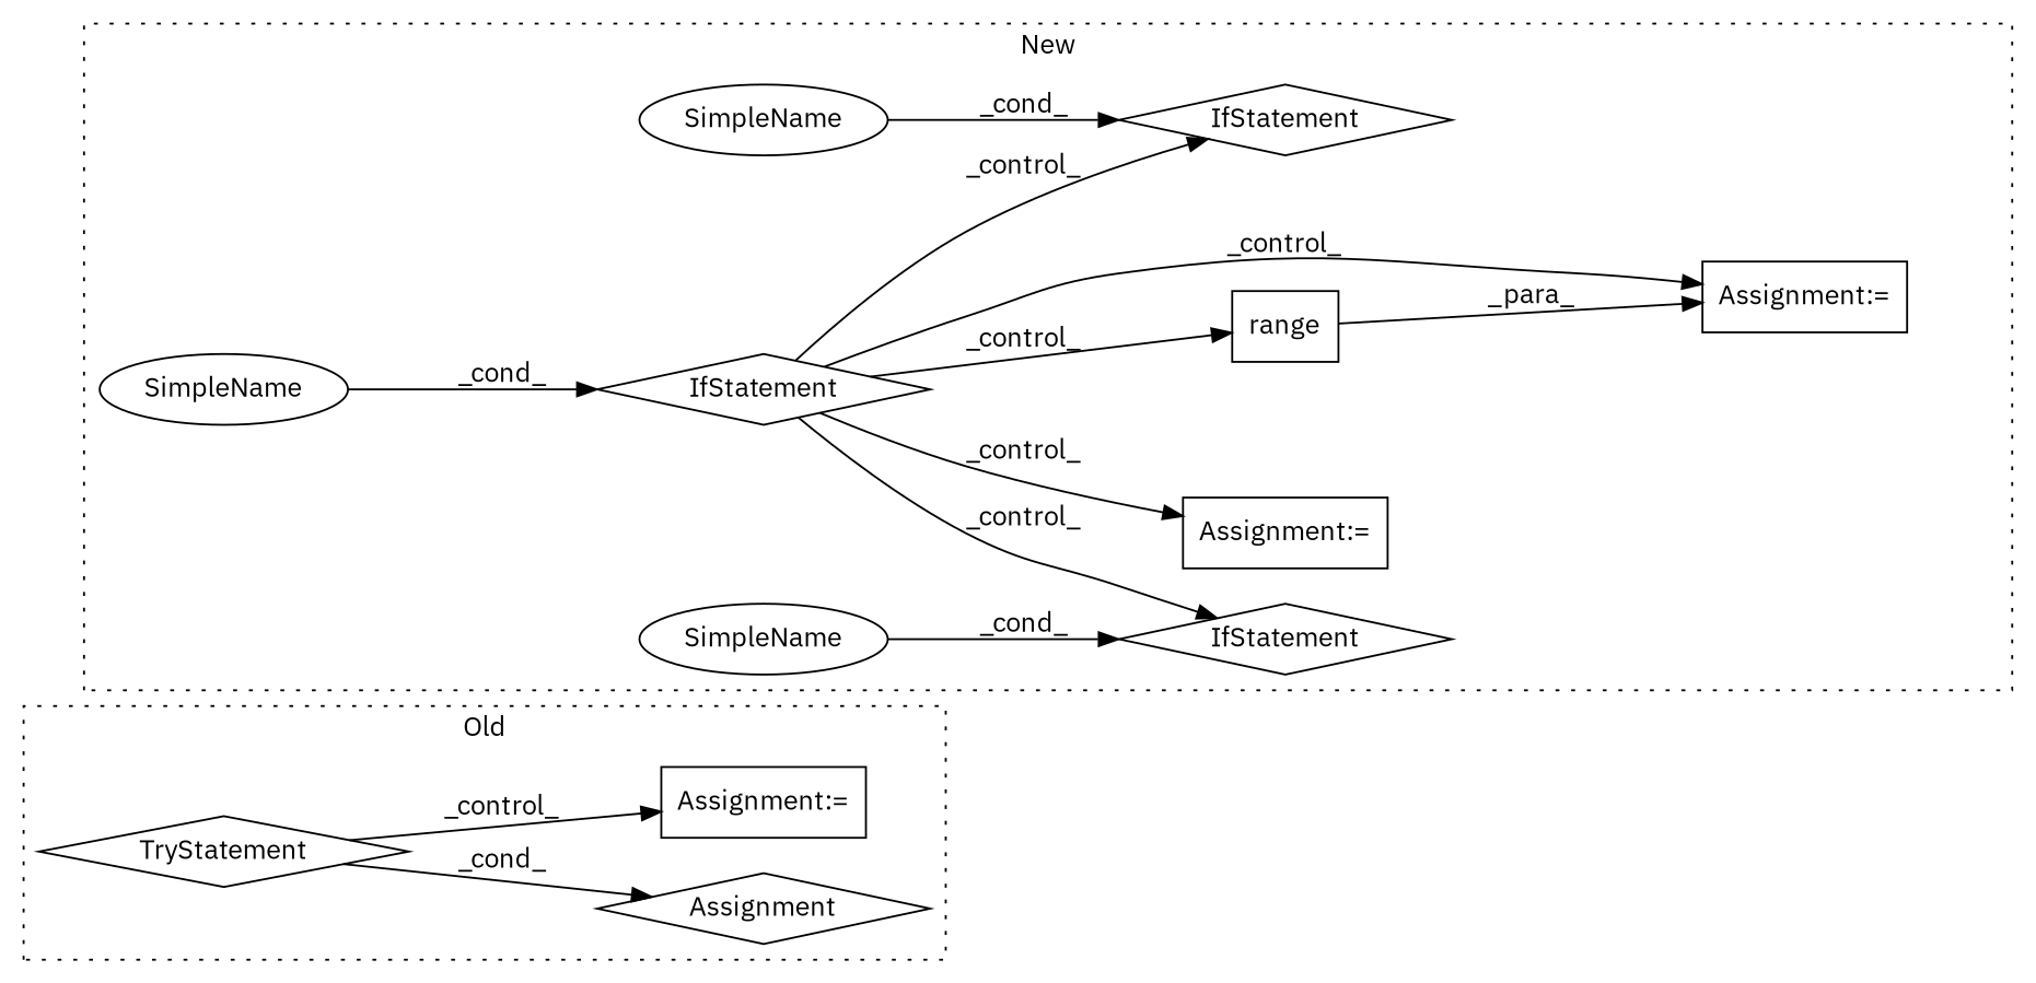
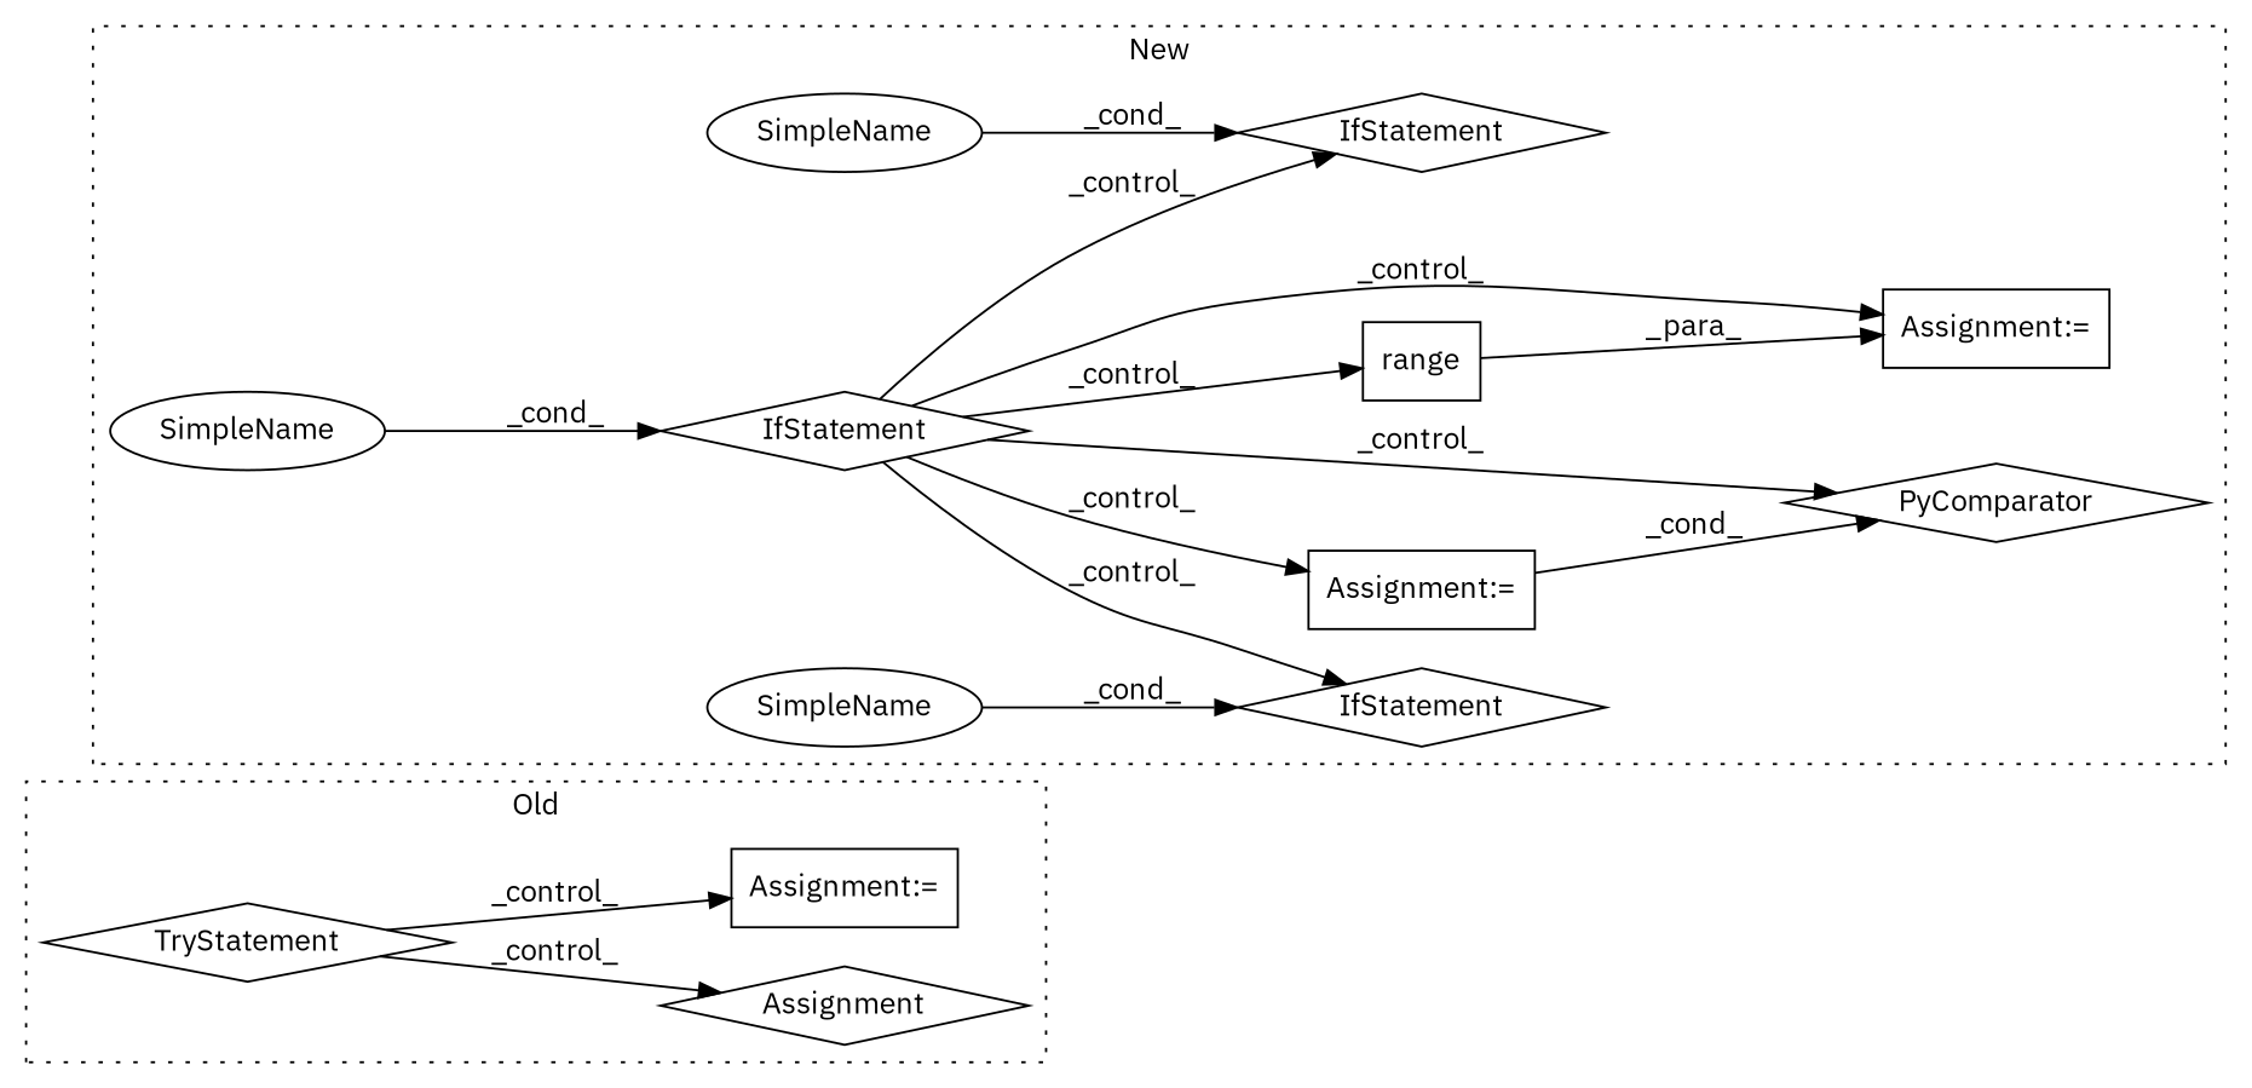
  digraph {
    fontname="IBM Plex Sans"
    rankdir=LR
    node [a=7 fontname="IBM Plex Sans" l=24 s=15460 shape=diamond]
    edge [fontname="IBM Plex Sans"]
    n1 [a=54 l=4 label=TryStatement s=14939]
    n2 [a=12 l="13,2" label=Assignment s="15165,15199"]
    n3 [l=1 label="Assignment:=" s=14962 shape=box]
    n4 [a=32 l="6,1" label=range s="15467,15474" shape=box]
    n5 [label="Assignment:=" shape=box]
    n6 [a=25 l="4,2" label=IfStatement s="15016,15143"]
    n7 [a=42 label=SimpleName shape=ellipse l="" s=""]
    n8 [a=25 l=27 label=IfStatement s=15644]
    n9 [l=30 label="Assignment:=" s=15366 shape=box]
    n10 [a=25 label=IfStatement]
+   n11 [a=113 l=30 label=PyComparator s=15366]
    n12 [a=42 l=5 label=SimpleName s=15479 shape=ellipse]
    n13 [a=42 l=5 label=SimpleName s=15666 shape=ellipse]
    subgraph cluster_1 {
      label=Old
      style=dotted
      n1
      n2
      n3
    }
    subgraph cluster_2 {
      label=New
      style=dotted
      n4
      n5
      n6
      n7
      n8
      n9
      n10
+     n11
      n12
      n13
    }
-   n1 -> n2 [label=_cond_]
+   n1 -> n2 [label=_control_]
    n1 -> n3 [label=_control_]
    n4 -> n5 [label=_para_]
    n6 -> n4 [label=_control_]
    n6 -> n5 [label=_control_]
    n6 -> n8 [label=_control_]
    n6 -> n9 [label=_control_]
    n6 -> n10 [label=_control_]
+   n6 -> n11 [label=_control_]
    n7 -> n6 [label=_cond_]
+   n9 -> n11 [label=_cond_]
    n12 -> n10 [label=_cond_]
    n13 -> n8 [label=_cond_]
  }
